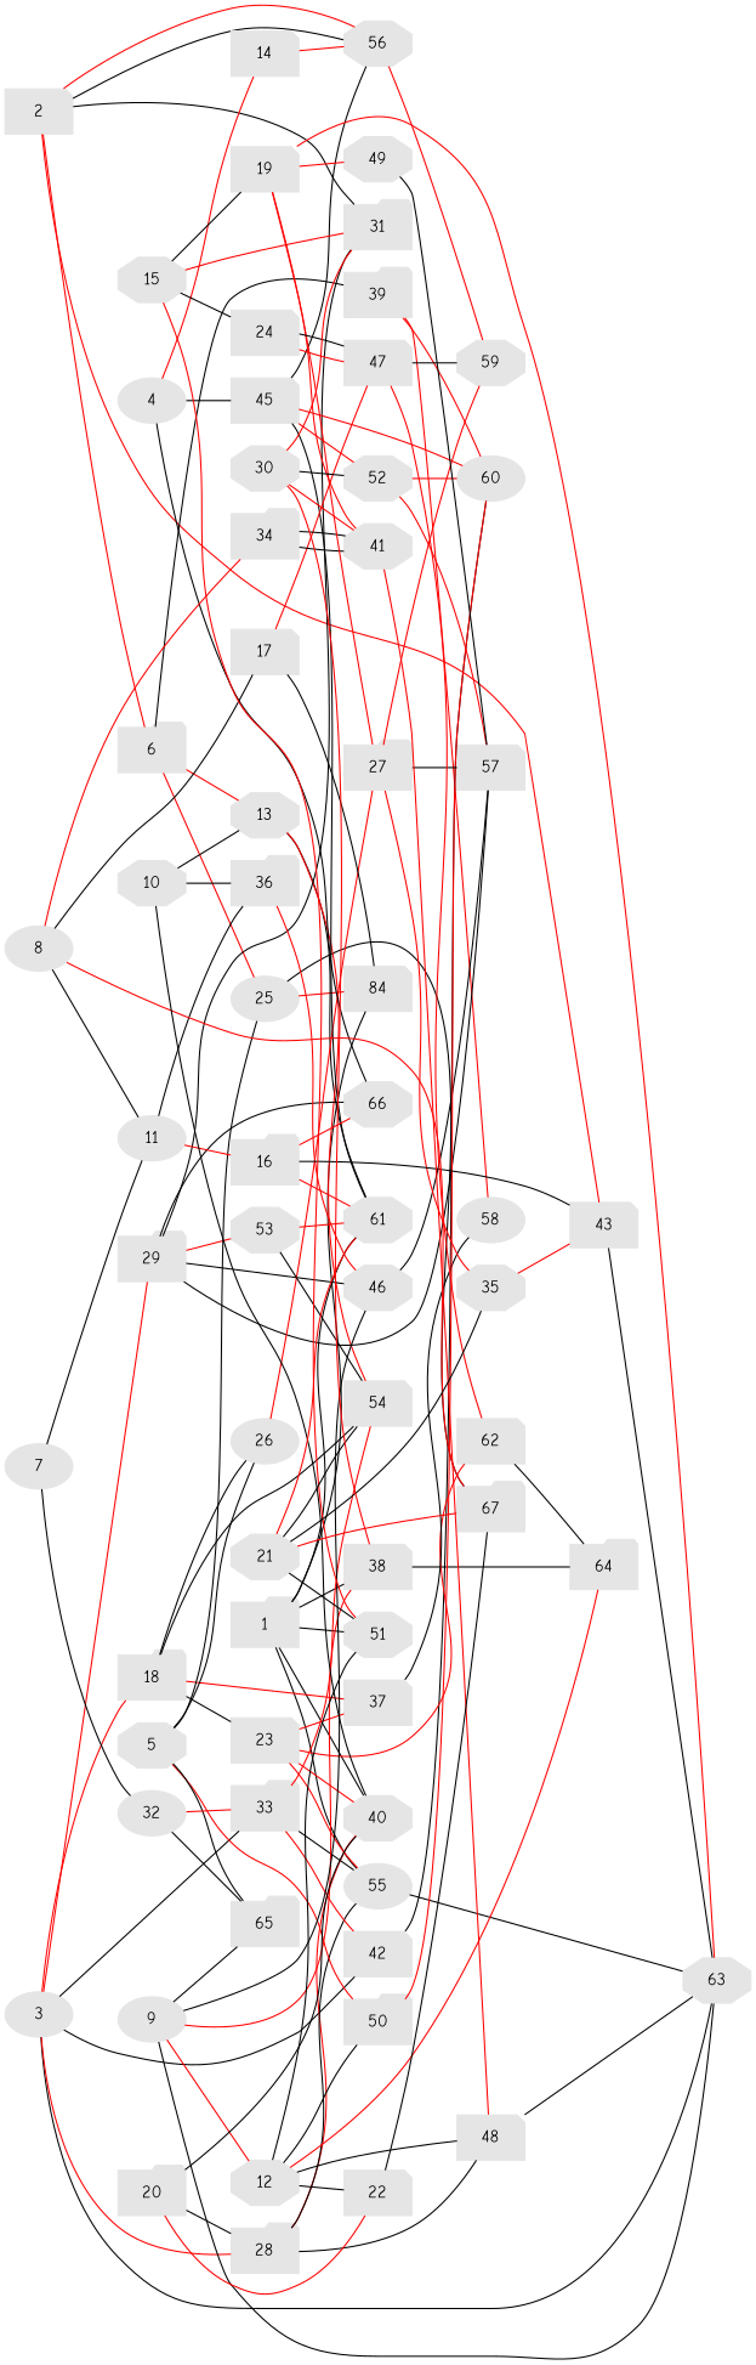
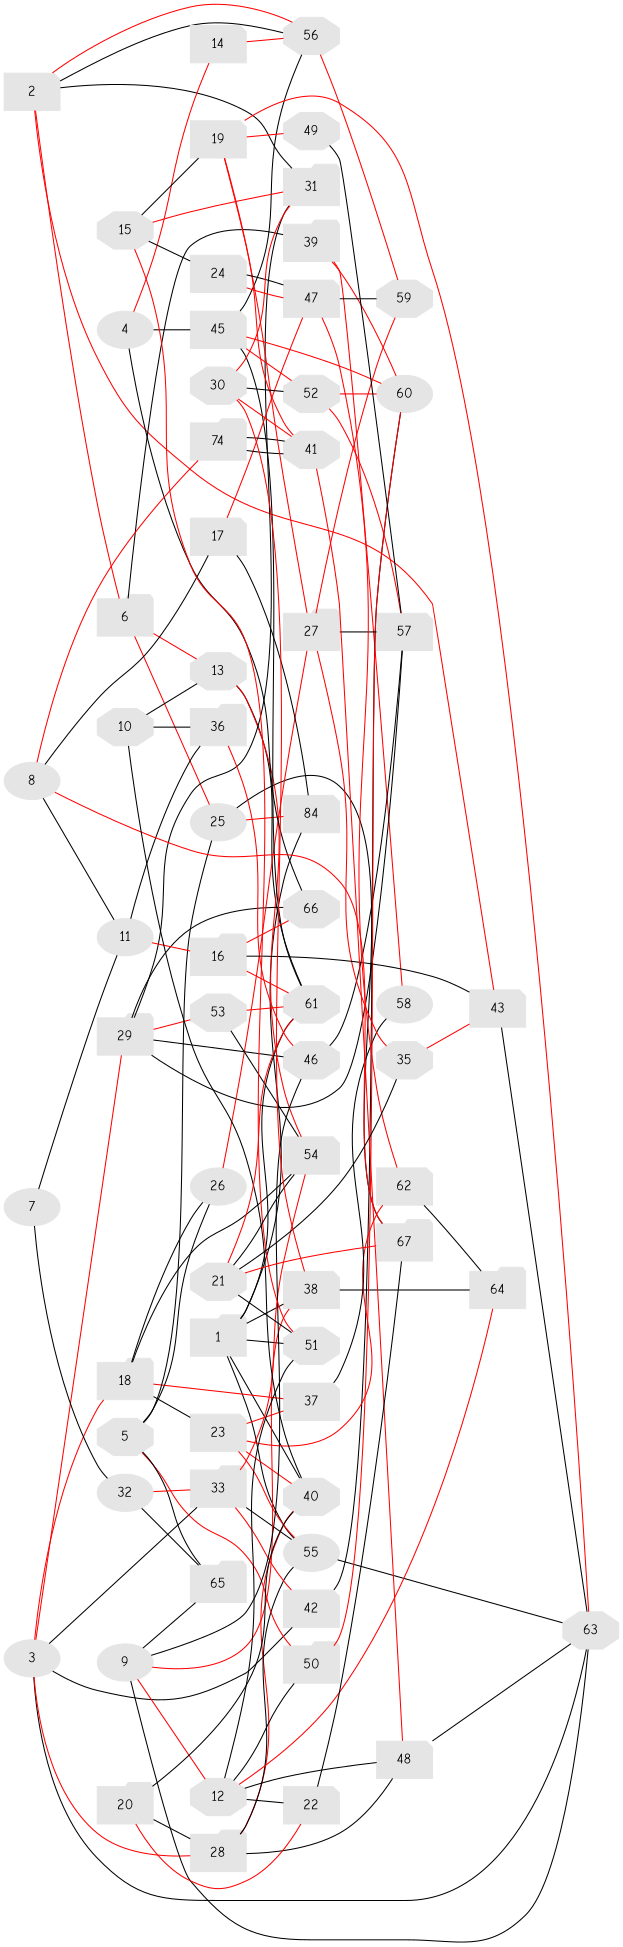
  graph {
    fontname="Comic Neue"
    rankdir=LR
    node [color=gray90 fontname="Comic Neue" shape=octagon style=filled]
    edge [color=black fontname="Comic Neue"]
    1 [shape=folder]
    38 [shape=note]
    40
    n4 [label=84 shape=note]
    51
    55 [shape=ellipse]
    61
    64 [shape=folder]
    63
    2 [shape=note]
    6 [shape=folder]
    31 [shape=folder]
    43 [shape=note]
    56
    25 [shape=ellipse]
    13
    39 [shape=folder]
    59
    3 [shape=ellipse]
    18 [shape=folder]
    28 [shape=folder]
    29 [shape=folder]
    33 [shape=folder]
    42 [shape=note]
    26 [shape=ellipse]
    54 [shape=note]
    23 [shape=note]
    37 [shape=note]
    48 [shape=note]
    66
    46
    57 [shape=note]
    53
    60 [shape=ellipse]
    4 [shape=ellipse]
    14 [shape=note]
    45 [shape=note]
    52
    5
    50 [shape=folder]
    65 [shape=folder]
    67 [shape=folder]
    27 [shape=folder]
    58 [shape=ellipse]
    7 [shape=ellipse]
    11 [shape=ellipse]
    32 [shape=ellipse]
    36 [shape=folder]
    16 [shape=folder]
    8 [shape=ellipse]
    17 [shape=note]
-   34 [shape=folder]
+   34 [shape=folder label=74]
    47 [shape=note]
    41
    9 [shape=ellipse]
    12
    22 [shape=note]
    10
    15
    19 [shape=note]
    24 [shape=note]
    49
    62 [shape=note]
    35
    20 [shape=folder]
    21
    30
    1 -- 38
    1 -- 40
    1 -- n4
    1 -- 51
    1 -- 55
    1 -- 61
    38 -- 64
    55 -- 63
    2 -- 6 [color=red]
    2 -- 31
    2 -- 43 [color=red]
    2 -- 56
    2 -- 56 [color=red]
    6 -- 25 [color=red]
    6 -- 13 [color=red]
    6 -- 39
    43 -- 63
    56 -- 59 [color=red]
    25 -- n4 [color=red]
    25 -- 67
    13 -- 61
    13 -- 54 [color=red]
    39 -- 60 [color=red]
    39 -- 58 [color=red]
    3 -- 63
    3 -- 18 [color=red]
    3 -- 28 [color=red]
    3 -- 29 [color=red]
    3 -- 33
    3 -- 42
    18 -- 26
    18 -- 54
    18 -- 23
    18 -- 37 [color=red]
    28 -- 40 [color=red]
    28 -- 55
    28 -- 48
    29 -- 31
    29 -- 66
    29 -- 46
    29 -- 57
    29 -- 53 [color=red]
    33 -- 55
    33 -- 42 [color=red]
    33 -- 54 [color=red]
    42 -- 60
    26 -- 27 [color=red]
    23 -- 40 [color=red]
    23 -- 55 [color=red]
    23 -- 37 [color=red]
    23 -- 62 [color=red]
    37 -- 58
    48 -- 63
    46 -- 57
    53 -- 61 [color=red]
    53 -- 54
    4 -- 66
    4 -- 14 [color=red]
    4 -- 45
    14 -- 56 [color=red]
    45 -- 61
    45 -- 56
    45 -- 60 [color=red]
    45 -- 52 [color=red]
    52 -- 57 [color=red]
    52 -- 60 [color=red]
    5 -- 25
    5 -- 26
    5 -- 50 [color=red]
    5 -- 65
    50 -- 60 [color=red]
    27 -- 59 [color=red]
    27 -- 57
    27 -- 35 [color=red]
    7 -- 11
    7 -- 32
    11 -- 36
    11 -- 16 [color=red]
    32 -- 33 [color=red]
    32 -- 65
    36 -- 46 [color=red]
    16 -- 61 [color=red]
    16 -- 43
    16 -- 66 [color=red]
    8 -- 67 [color=red]
    8 -- 11
    8 -- 17
    8 -- 34 [color=red]
    17 -- n4
    17 -- 47 [color=red]
    34 -- 41
    34 -- 41
    47 -- 59
    47 -- 62 [color=red]
    41 -- 48 [color=red]
    9 -- 38 [color=red]
    9 -- 63
    9 -- 46
    9 -- 65
    9 -- 12 [color=red]
    12 -- 51
    12 -- 64 [color=red]
    12 -- 48
    12 -- 50
    12 -- 22
    22 -- 67
    10 -- 40
    10 -- 13
    10 -- 36
    15 -- 51 [color=red]
    15 -- 31 [color=red]
    15 -- 19
    15 -- 24
    19 -- 63 [color=red]
    19 -- 27 [color=red]
    19 -- 41 [color=red]
    19 -- 49 [color=red]
    24 -- 47 [color=red]
    24 -- 47
    49 -- 57
    62 -- 64
    35 -- 43 [color=red]
    20 -- 40
    20 -- 28
    20 -- 22 [color=red]
    21 -- 51
    21 -- 61 [color=red]
    21 -- 54
    21 -- 67 [color=red]
    21 -- 35
    30 -- 38 [color=red]
    30 -- 31 [color=red]
    30 -- 52
    30 -- 41 [color=red]
  }
